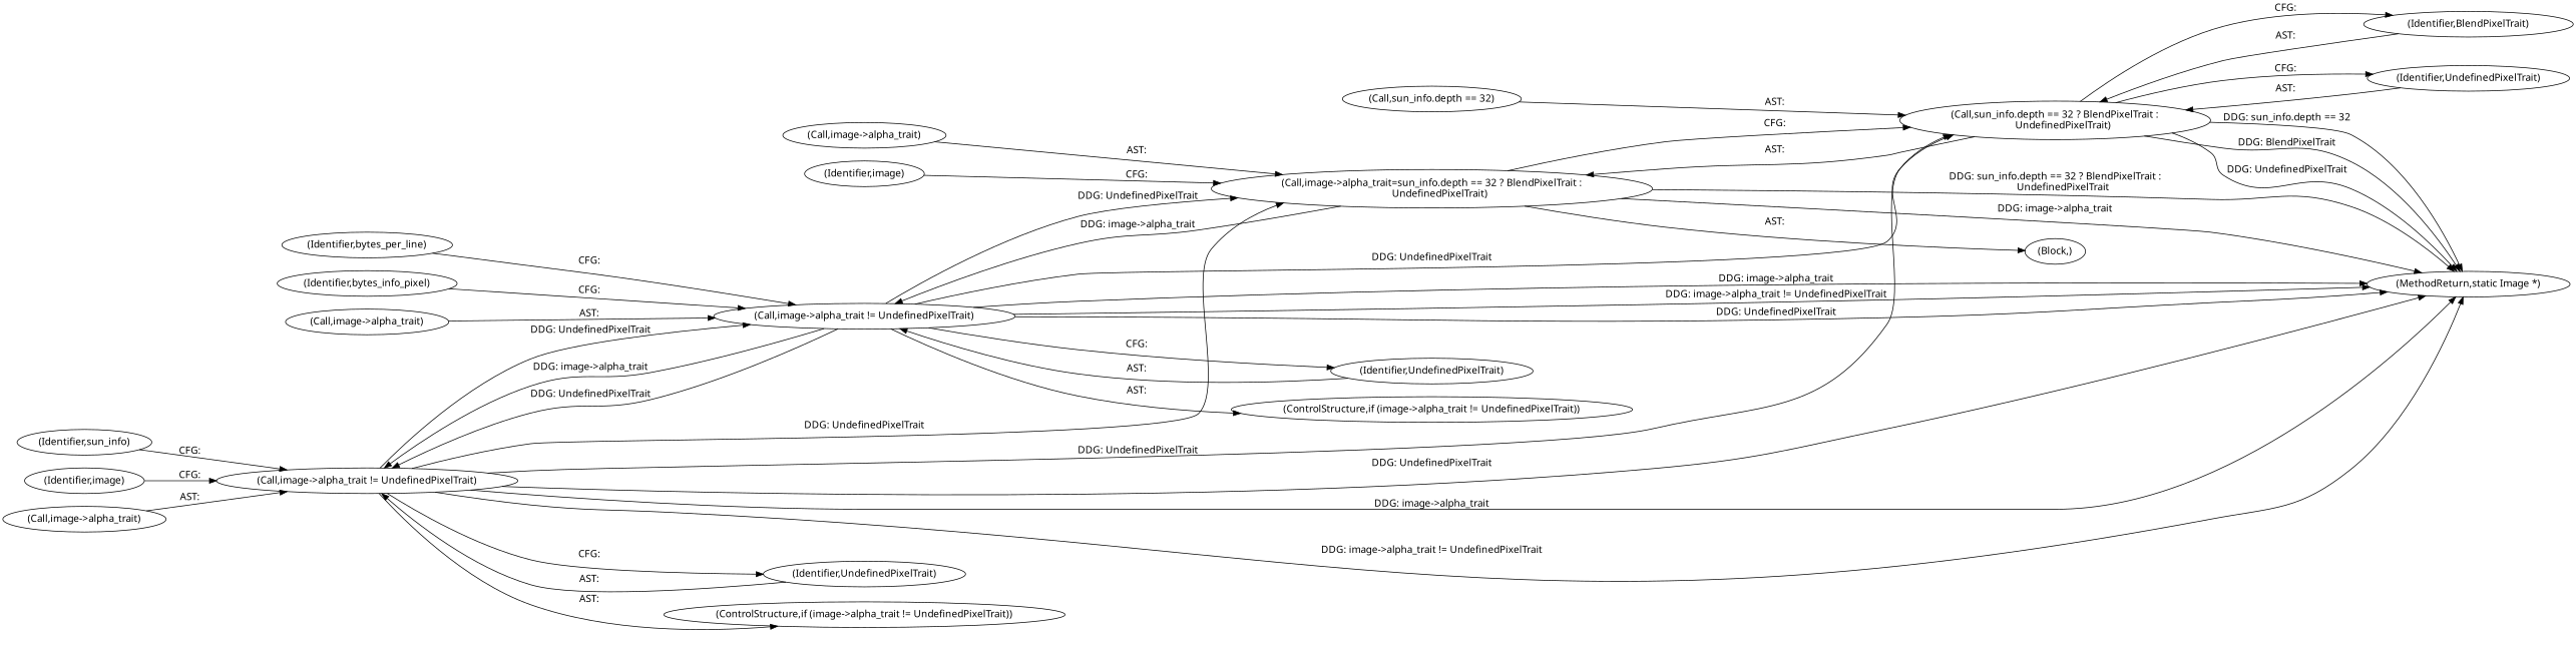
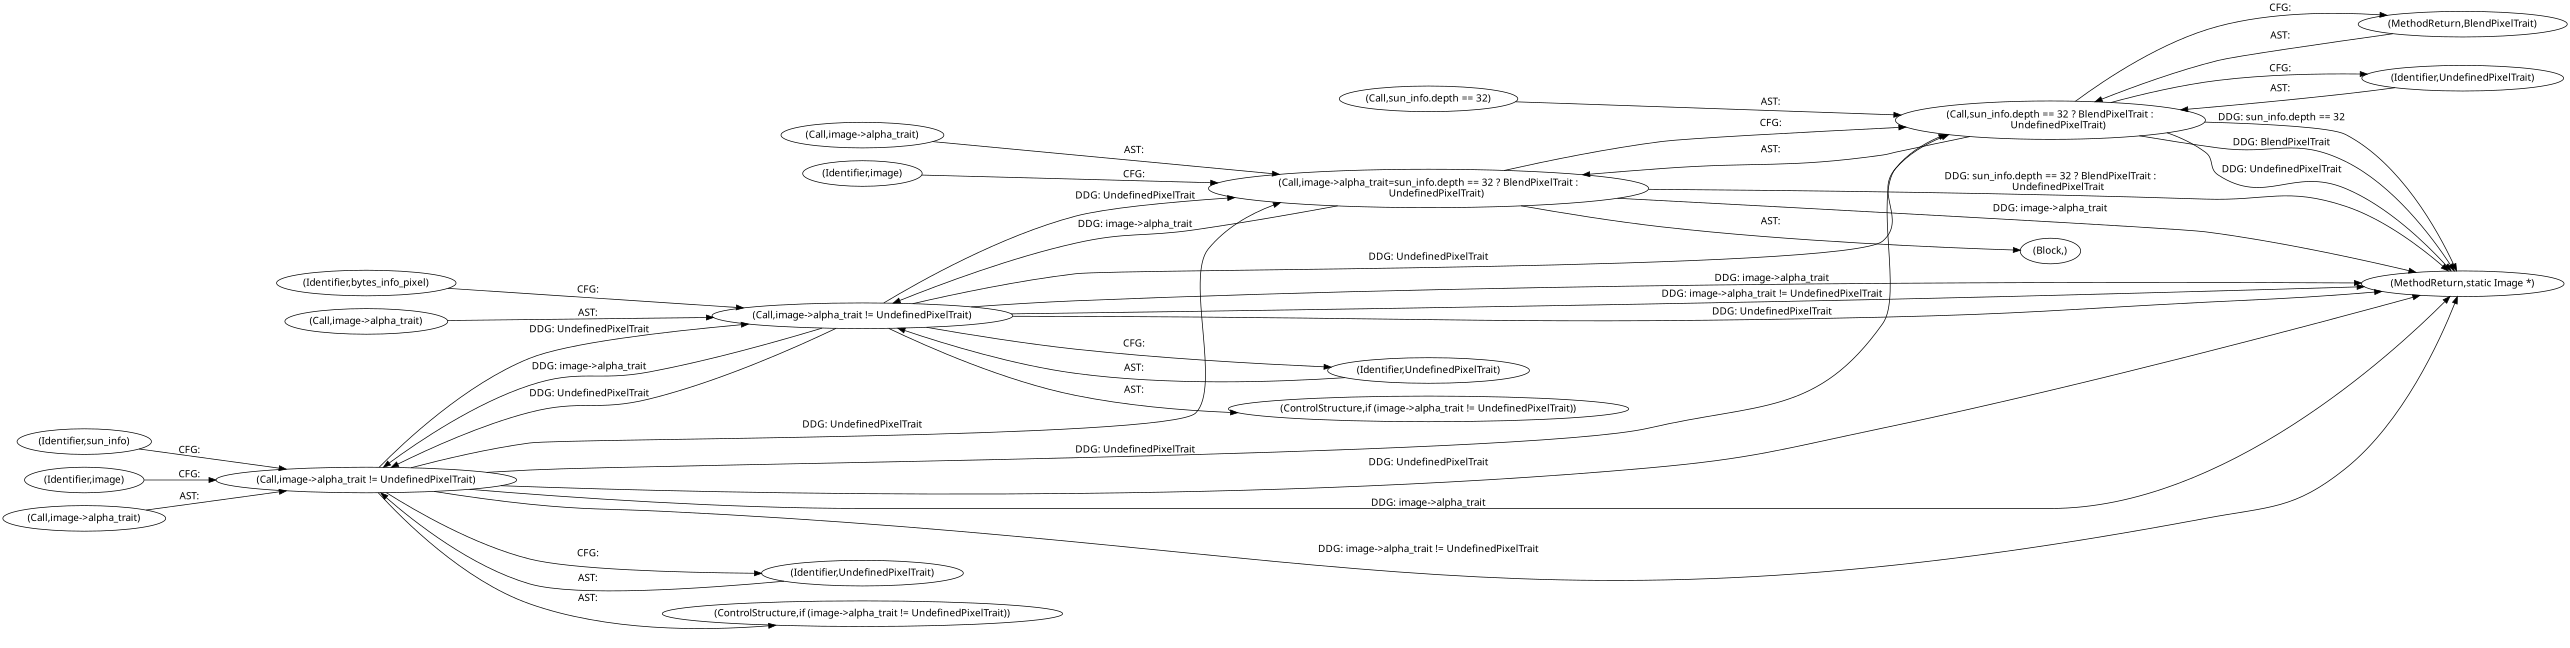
  digraph {
    fontname="Noto Sans"
    rankdir=LR
    node [fontname="Noto Sans"]
    edge [fontname="Noto Sans"]
    n1 [label="(Call,image->alpha_trait != UndefinedPixelTrait)"]
    n2 [label="(Call,image->alpha_trait != UndefinedPixelTrait)"]
    n3 [label="(Call,image->alpha_trait=sun_info.depth == 32 ? BlendPixelTrait :\n      UndefinedPixelTrait)"]
    n4 [label="(Call,sun_info.depth == 32 ? BlendPixelTrait :\n      UndefinedPixelTrait)"]
    n5 [label="(MethodReturn,static Image *)"]
    n6 [label="(Identifier,UndefinedPixelTrait)"]
    n7 [label="(ControlStructure,if (image->alpha_trait != UndefinedPixelTrait))"]
    n8 [label="(Identifier,UndefinedPixelTrait)"]
    n9 [label="(ControlStructure,if (image->alpha_trait != UndefinedPixelTrait))"]
    n10 [label="(Block,)"]
-   n11 [label="(Identifier,BlendPixelTrait)"]
+   n11 [label="(MethodReturn,BlendPixelTrait)"]
    n12 [label="(Identifier,UndefinedPixelTrait)"]
    n13 [label="(Call,sun_info.depth == 32)"]
    n14 [label="(Call,image->alpha_trait)"]
    n15 [label="(Identifier,sun_info)"]
-   n16 [label="(Identifier,bytes_per_line)"]
    n17 [label="(Identifier,image)"]
    n18 [label="(Identifier,image)"]
    n19 [label="(Call,image->alpha_trait)"]
    n20 [label="(Identifier,bytes_info_pixel)"]
    n21 [label="(Call,image->alpha_trait)"]
    n1 -> n2 [label="DDG: UndefinedPixelTrait"]
    n1 -> n3 [label="DDG: UndefinedPixelTrait"]
    n1 -> n4 [label="DDG: UndefinedPixelTrait"]
    n1 -> n5 [label="DDG: UndefinedPixelTrait"]
    n1 -> n5 [label="DDG: image->alpha_trait"]
    n1 -> n5 [label="DDG: image->alpha_trait != UndefinedPixelTrait"]
    n1 -> n6 [label="CFG: "]
    n1 -> n7 [label="AST: "]
    n2 -> n1 [label="DDG: image->alpha_trait"]
    n2 -> n1 [label="DDG: UndefinedPixelTrait"]
    n2 -> n3 [label="DDG: UndefinedPixelTrait"]
    n2 -> n4 [label="DDG: UndefinedPixelTrait"]
    n2 -> n5 [label="DDG: image->alpha_trait"]
    n2 -> n5 [label="DDG: image->alpha_trait != UndefinedPixelTrait"]
    n2 -> n5 [label="DDG: UndefinedPixelTrait"]
    n2 -> n8 [label="CFG: "]
    n2 -> n9 [label="AST: "]
    n3 -> n2 [label="DDG: image->alpha_trait"]
    n3 -> n4 [label="CFG: "]
    n3 -> n5 [label="DDG: sun_info.depth == 32 ? BlendPixelTrait :\n      UndefinedPixelTrait"]
    n3 -> n5 [label="DDG: image->alpha_trait"]
    n3 -> n10 [label="AST: "]
    n4 -> n3 [label="AST: "]
    n4 -> n5 [label="DDG: sun_info.depth == 32"]
    n4 -> n5 [label="DDG: BlendPixelTrait"]
    n4 -> n5 [label="DDG: UndefinedPixelTrait"]
    n4 -> n11 [label="CFG: "]
    n4 -> n12 [label="CFG: "]
    n6 -> n1 [label="AST: "]
    n8 -> n2 [label="AST: "]
    n11 -> n4 [label="AST: "]
    n12 -> n4 [label="AST: "]
    n13 -> n4 [label="AST: "]
    n14 -> n3 [label="AST: "]
    n15 -> n1 [label="CFG: "]
-   n16 -> n2 [label="CFG: "]
    n17 -> n3 [label="CFG: "]
    n18 -> n1 [label="CFG: "]
    n19 -> n1 [label="AST: "]
    n20 -> n2 [label="CFG: "]
    n21 -> n2 [label="AST: "]
  }
